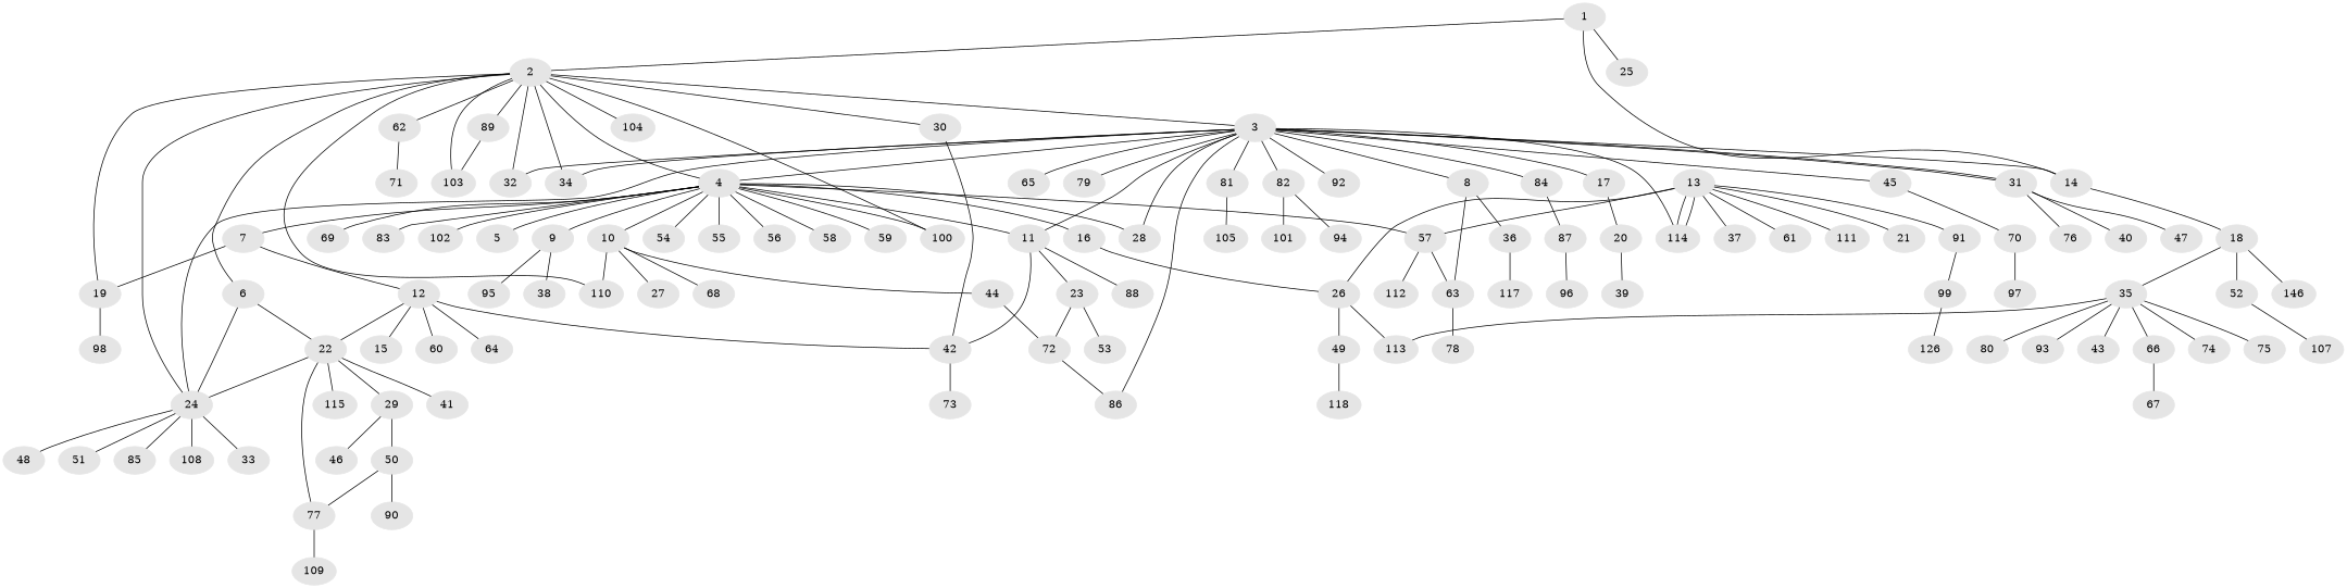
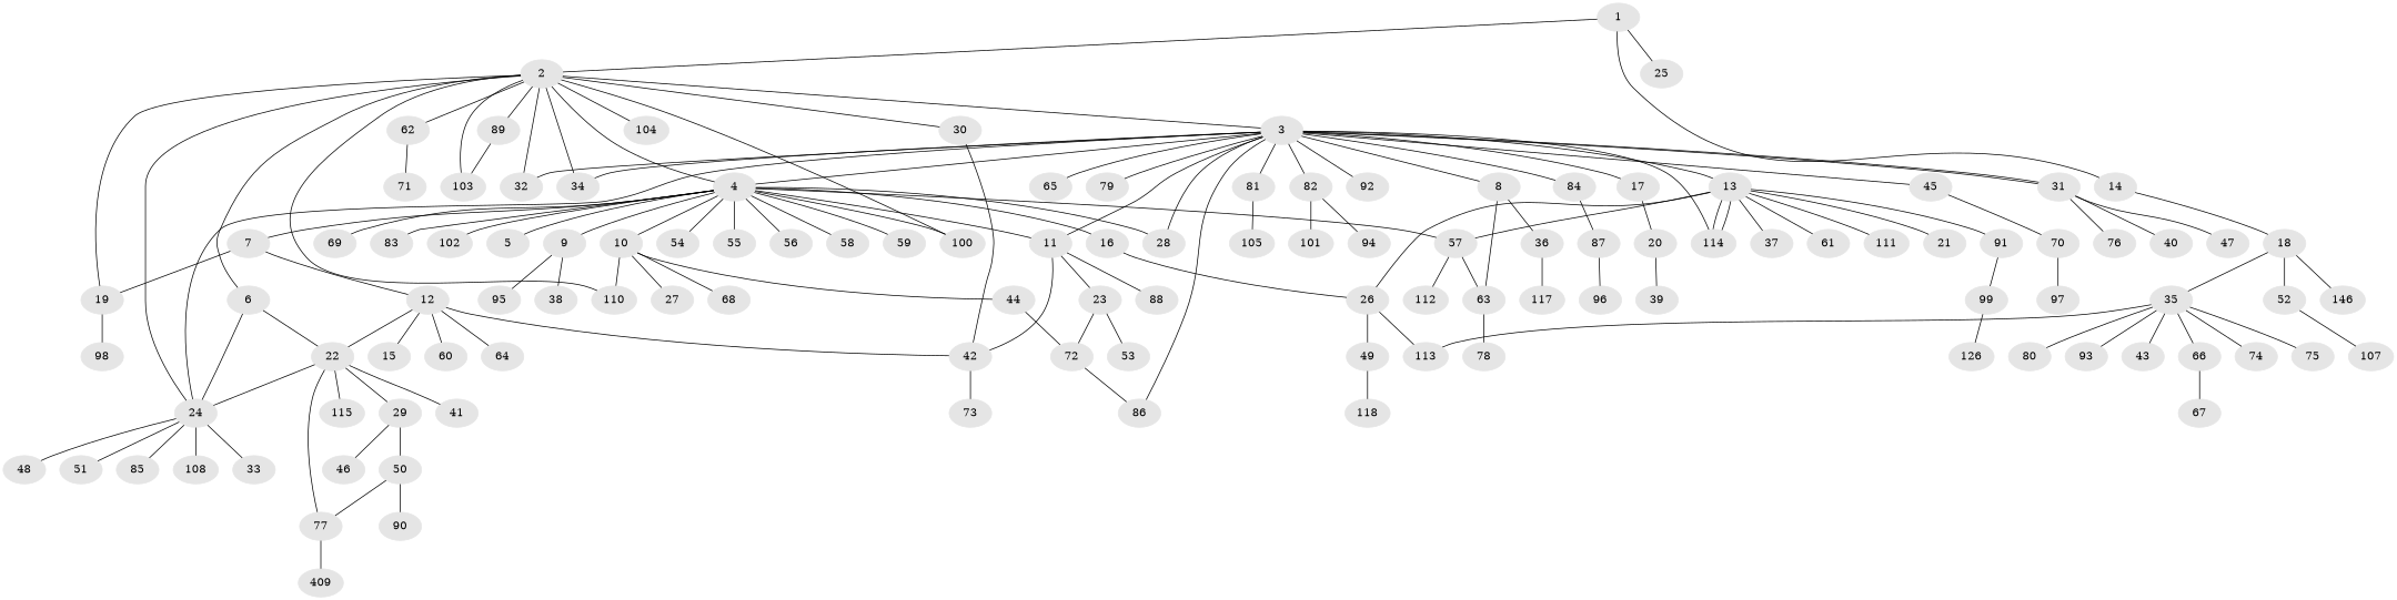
  graph {
    node [color=gray90 style=filled]
    1
    2
    14
    25
    3
    4
    6
    19
    24
    30
    32
    34
    62
    89
    100
    103
    104
    110
    18
    8
    11
    13
    17
    28
    31
    45
    65
    79
    81
    82
    84
    86
    92
    114
    5
    7
    9
    10
    16
    54
    55
    56
    57
    58
    59
    69
    83
    102
    22
    98
    33
    48
    51
    85
    108
    42
    71
    36
    63
    23
    88
    21
    26
    37
    61
    91
    111
    20
    40
    47
    76
    70
    105
    94
    101
    87
    12
    38
    95
    27
    44
    68
    112
    29
    41
    77
    115
    15
    60
    64
    117
    78
    72
    53
    73
    49
    113
    99
    35
    52
    n101 [label=146]
    39
    43
    66
    74
    75
    80
    93
    107
    46
    50
-   109
+   109 [label=409]
    118
    90
    67
    97
    96
    n118 [label=126]
    1 -- 2
    1 -- 14
    1 -- 25
    2 -- 3
    2 -- 4
    2 -- 6
    2 -- 19
    2 -- 24
    2 -- 30
    2 -- 32
    2 -- 34
    2 -- 62
    2 -- 89
    2 -- 100
    2 -- 103
    2 -- 104
    2 -- 110
    14 -- 18
    3 -- 4
    3 -- 24
    3 -- 32
    3 -- 34
    3 -- 8
    3 -- 11
-   3 -- 14
+   3 -- 13
    3 -- 17
    3 -- 28
    3 -- 31
    3 -- 31
    3 -- 45
    3 -- 65
    3 -- 79
    3 -- 81
    3 -- 82
    3 -- 84
    3 -- 86
    3 -- 92
    3 -- 114
    4 -- 100
    4 -- 11
    4 -- 28
    4 -- 5
    4 -- 7
    4 -- 9
    4 -- 10
    4 -- 16
    4 -- 54
    4 -- 55
    4 -- 56
    4 -- 57
    4 -- 58
    4 -- 59
    4 -- 69
    4 -- 83
    4 -- 102
    6 -- 24
    6 -- 22
    19 -- 98
    24 -- 33
    24 -- 48
    24 -- 51
    24 -- 85
    24 -- 108
    30 -- 42
    62 -- 71
    89 -- 103
    18 -- 35
    18 -- 52
    18 -- n101
    8 -- 36
    8 -- 63
    11 -- 42
    11 -- 23
    11 -- 88
    13 -- 114
    13 -- 114
    13 -- 57
    13 -- 21
    13 -- 26
    13 -- 37
    13 -- 61
    13 -- 91
    13 -- 111
    17 -- 20
    31 -- 40
    31 -- 47
    31 -- 76
    45 -- 70
    81 -- 105
    82 -- 94
    82 -- 101
    84 -- 87
    7 -- 19
    7 -- 12
    9 -- 38
    9 -- 95
    10 -- 110
    10 -- 27
    10 -- 44
    10 -- 68
    16 -- 26
    57 -- 63
    57 -- 112
    22 -- 24
    22 -- 29
    22 -- 41
    22 -- 77
    22 -- 115
    42 -- 73
    36 -- 117
    63 -- 78
    23 -- 72
    23 -- 53
    26 -- 49
    26 -- 113
    91 -- 99
    20 -- 39
    70 -- 97
    87 -- 96
    12 -- 22
    12 -- 42
    12 -- 15
    12 -- 60
    12 -- 64
    44 -- 72
    29 -- 46
    29 -- 50
    77 -- 109
    72 -- 86
    49 -- 118
    99 -- n118
    35 -- 113
    35 -- 43
    35 -- 66
    35 -- 74
    35 -- 75
    35 -- 80
    35 -- 93
    52 -- 107
    66 -- 67
    50 -- 77
    50 -- 90
  }
